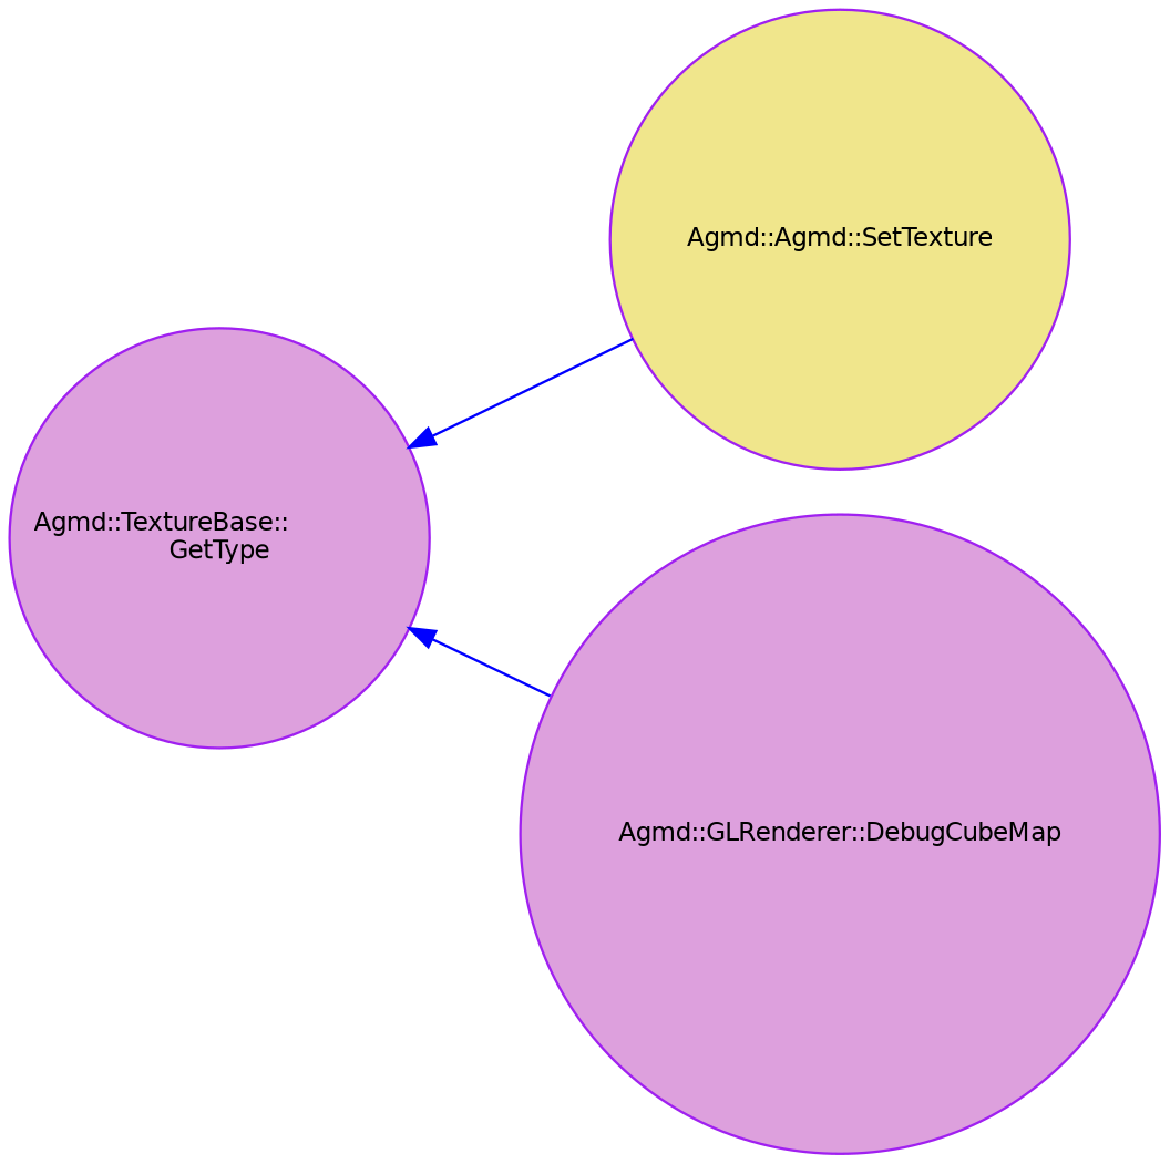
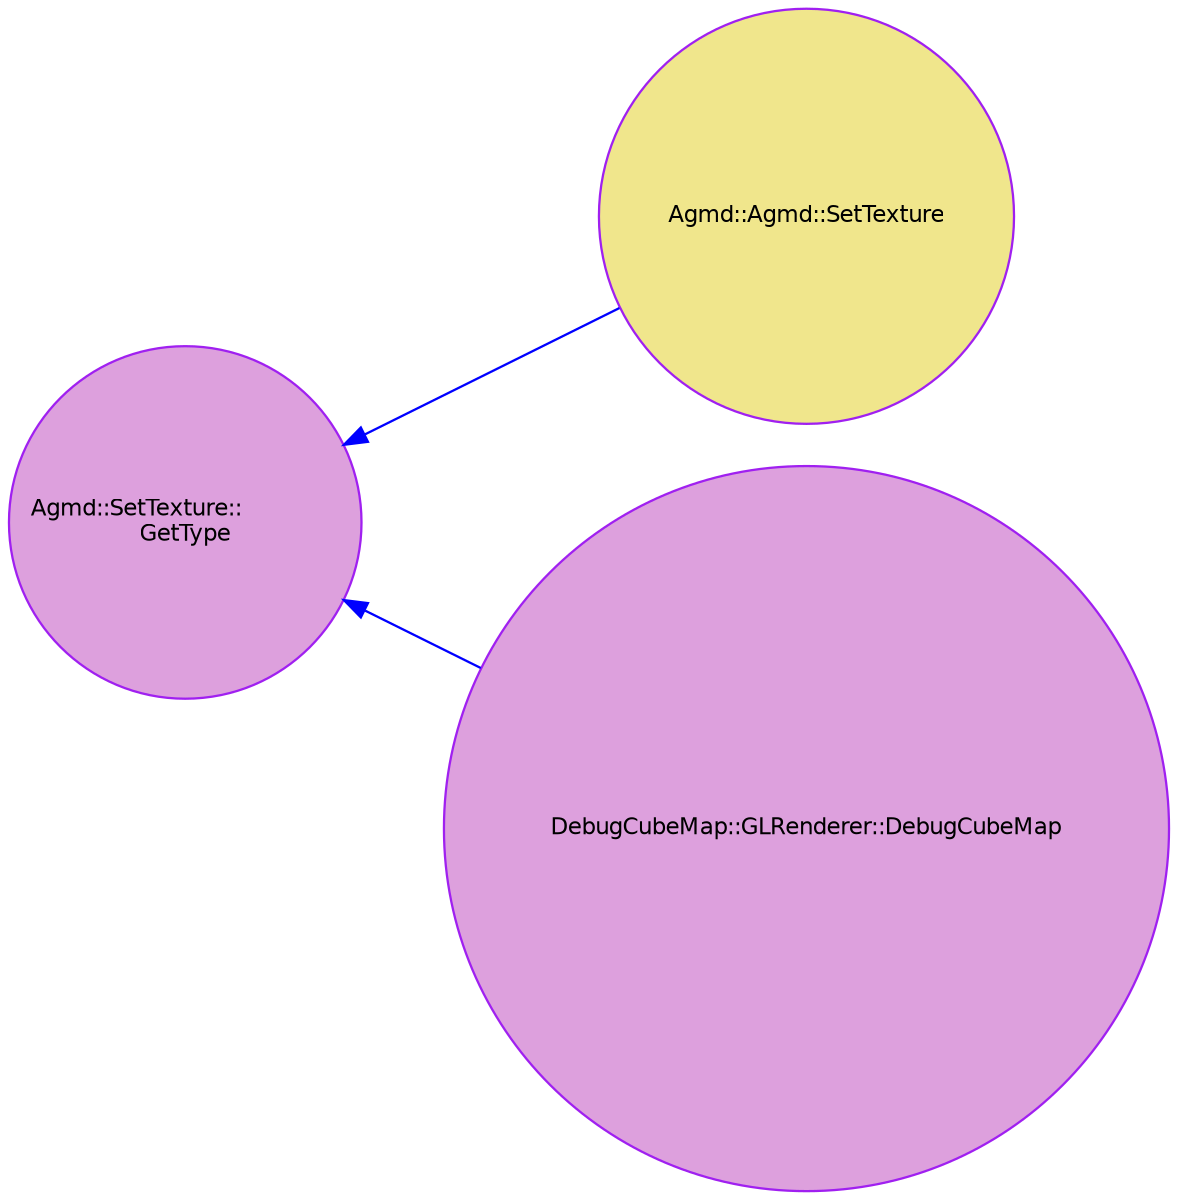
  digraph {
    rankdir=LR
    node [color=purple fillcolor=plum fontname=Helvetica fontsize=10 shape=circle style=filled]
    edge [color=blue dir=back fontname=Helvetica fontsize=10 labelfontname=Helvetica labelfontsize=10 style=solid]
-   n1 [fontcolor=black height=0.2 label="Agmd::TextureBase::\lGetType" width=0.4]
+   n1 [fontcolor=black height=0.2 label="Agmd::SetTexture::\lGetType" width=0.4]
    n2 [fillcolor=khaki height=0.2 label="Agmd::Agmd::SetTexture" width=0.4]
-   n3 [height=0.2 label="Agmd::GLRenderer::DebugCubeMap" width=0.4]
+   n3 [height=0.2 label="DebugCubeMap::GLRenderer::DebugCubeMap" width=0.4]
    n1 -> n2
    n1 -> n3
  }
